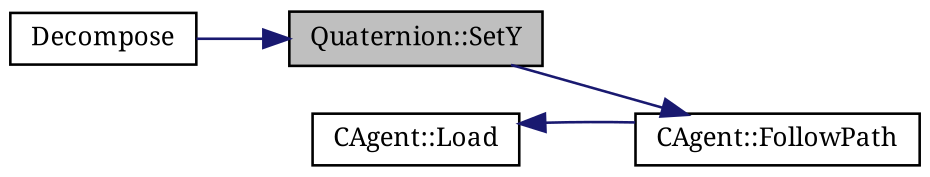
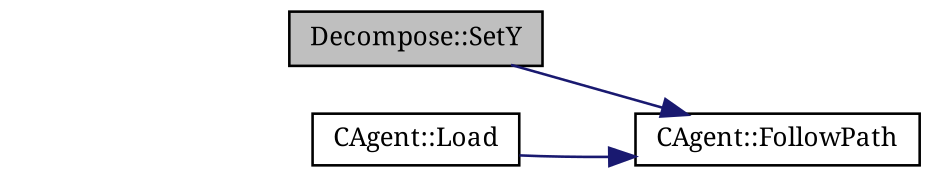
  digraph {
    fontname="Noto Serif"
    rankdir=RL
    node [color=black fillcolor=white fontname="Noto Serif" fontsize=10 shape=record style=filled]
    edge [color=midnightblue dir=back fontname="Noto Serif" fontsize=10 labelfontname=Helvetica labelfontsize=10 style=solid]
-   n1 [fillcolor=grey75 fontcolor=black height=0.2 label="Quaternion::SetY" width=0.4]
-   n2 [height=0.2 label=Decompose width=0.4]
+   n1 [fillcolor=grey75 fontcolor=black height=0.2 label="Decompose::SetY" width=0.4]
    n3 [height=0.2 label="CAgent::FollowPath" width=0.4]
    n4 [height=0.2 label="CAgent::Load" width=0.4]
-   n1 -> n2
    n3 -> n1
-   n4 -> n3
+   n3 -> n4
  }
